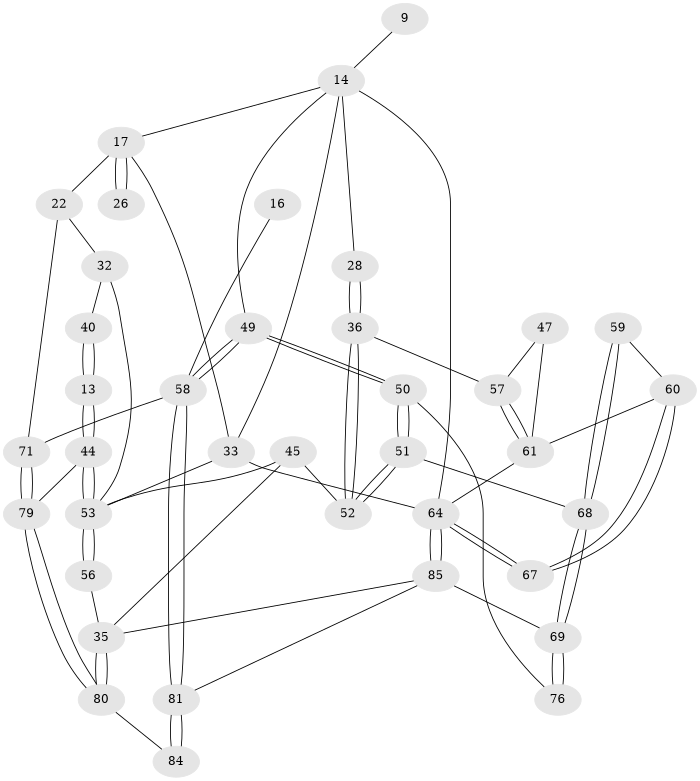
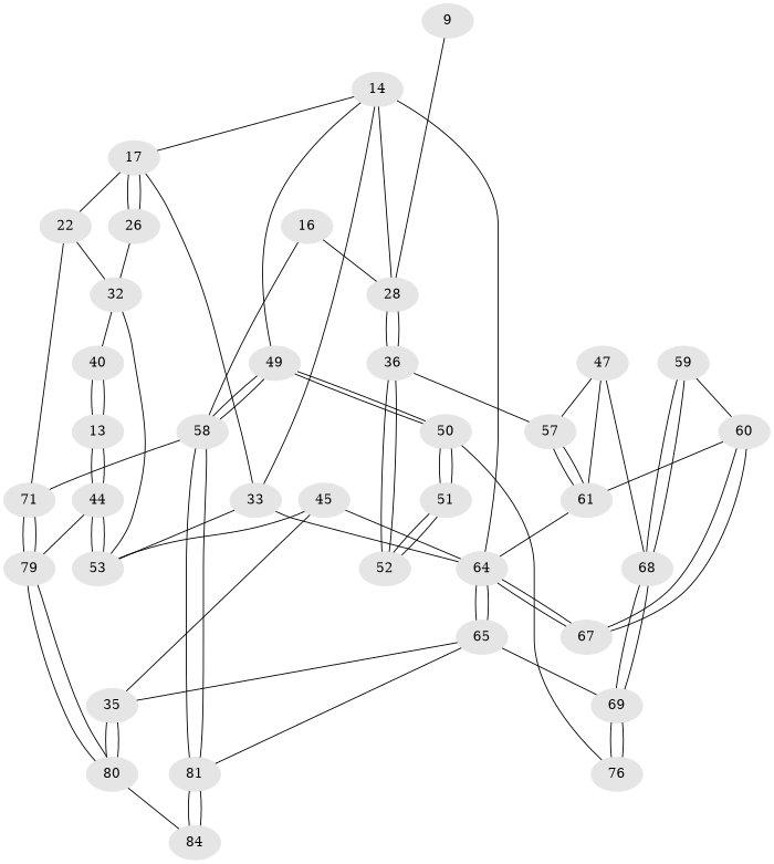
  graph {
    node [color=gray90 style=filled]
    9 [super="+6"]
    14 [super="+8+13"]
    17
    28 [super="+12"]
    33 [super="+25"]
    64 [super="+63+41+34"]
    49
    22 [super="+21"]
    71 [super="+4+46"]
    32 [super="+27"]
    79 [super="+74+72+62+70"]
    16 [super="+11"]
    58 [super="+3+15"]
    26
    36
    53 [super="+31+30+29"]
    67
-   65 [label=85]
+   65
    81 [super="+77+78"]
    40 [super="+39"]
    n21 [label=13]
    52
    57 [super="+37"]
-   56
    61
    44
    n27 [label=45]
    n28 [label=35 super="+66+54+55"]
    80
    47 [super="+38"]
    50
    51
    76
    68
    69
    59
    60
    n38 [label=84]
-   9 -- 14
+   9 -- 28
    14 -- 17
    14 -- 28
    14 -- 33
    14 -- 64
    14 -- 49
    17 -- 33
    17 -- 22
    17 -- 26
    17 -- 26
    28 -- 36
    28 -- 36
    33 -- 64
    33 -- 53 [weight=2]
    64 -- 67
    64 -- 67
    64 -- 65
    64 -- 65
    49 -- 58 [weight=2]
    49 -- 58
    49 -- 50
    49 -- 50
    22 -- 71
    22 -- 32
    71 -- 79 [weight=4]
    71 -- 79
    32 -- 53
    32 -- 40
    79 -- 80
    79 -- 80
+   16 -- 28 [weight=2]
    16 -- 58 [weight=2]
    58 -- 71 [weight=2]
    58 -- 81
    58 -- 81
+   26 -- 32
    36 -- 52
    36 -- 52
    36 -- 57
-   53 -- 56
-   53 -- 56
    65 -- 81
    65 -- n28
    65 -- 69
    81 -- n38 [weight=2]
    81 -- n38
    40 -- n21 [weight=2]
    40 -- n21
    n21 -- 44
    n21 -- 44
    57 -- 61
    57 -- 61
-   56 -- n28
    61 -- 64
    44 -- 79
    44 -- 53
    44 -- 53
-   n27 -- 52
+   n27 -- 64
    n27 -- 53
    n27 -- n28
    n28 -- 80
    n28 -- 80
    80 -- n38
    47 -- 57 [weight=2]
    47 -- 61 [weight=2]
    50 -- 51
    50 -- 51
    50 -- 76
    51 -- 52
    51 -- 52
-   51 -- 68
+   47 -- 68
    68 -- 69
    68 -- 69
    69 -- 76
    69 -- 76
    59 -- 68
    59 -- 68
    59 -- 60
    60 -- 67
    60 -- 67
    60 -- 61
  }
